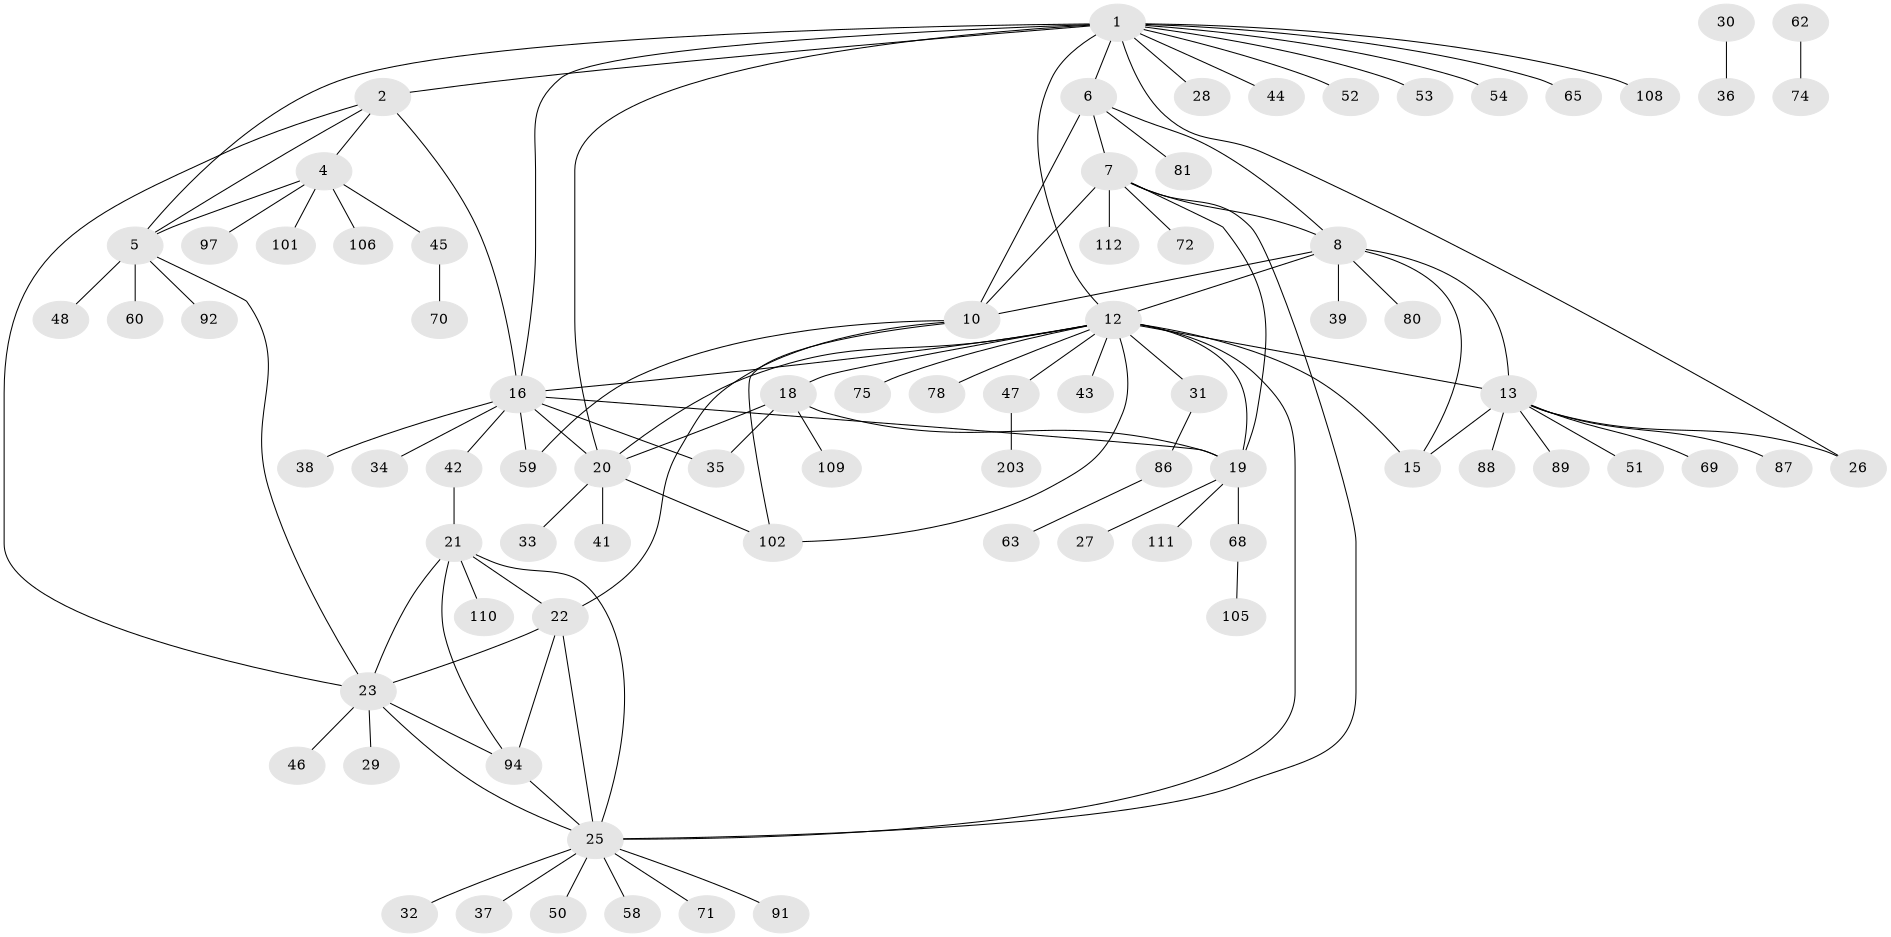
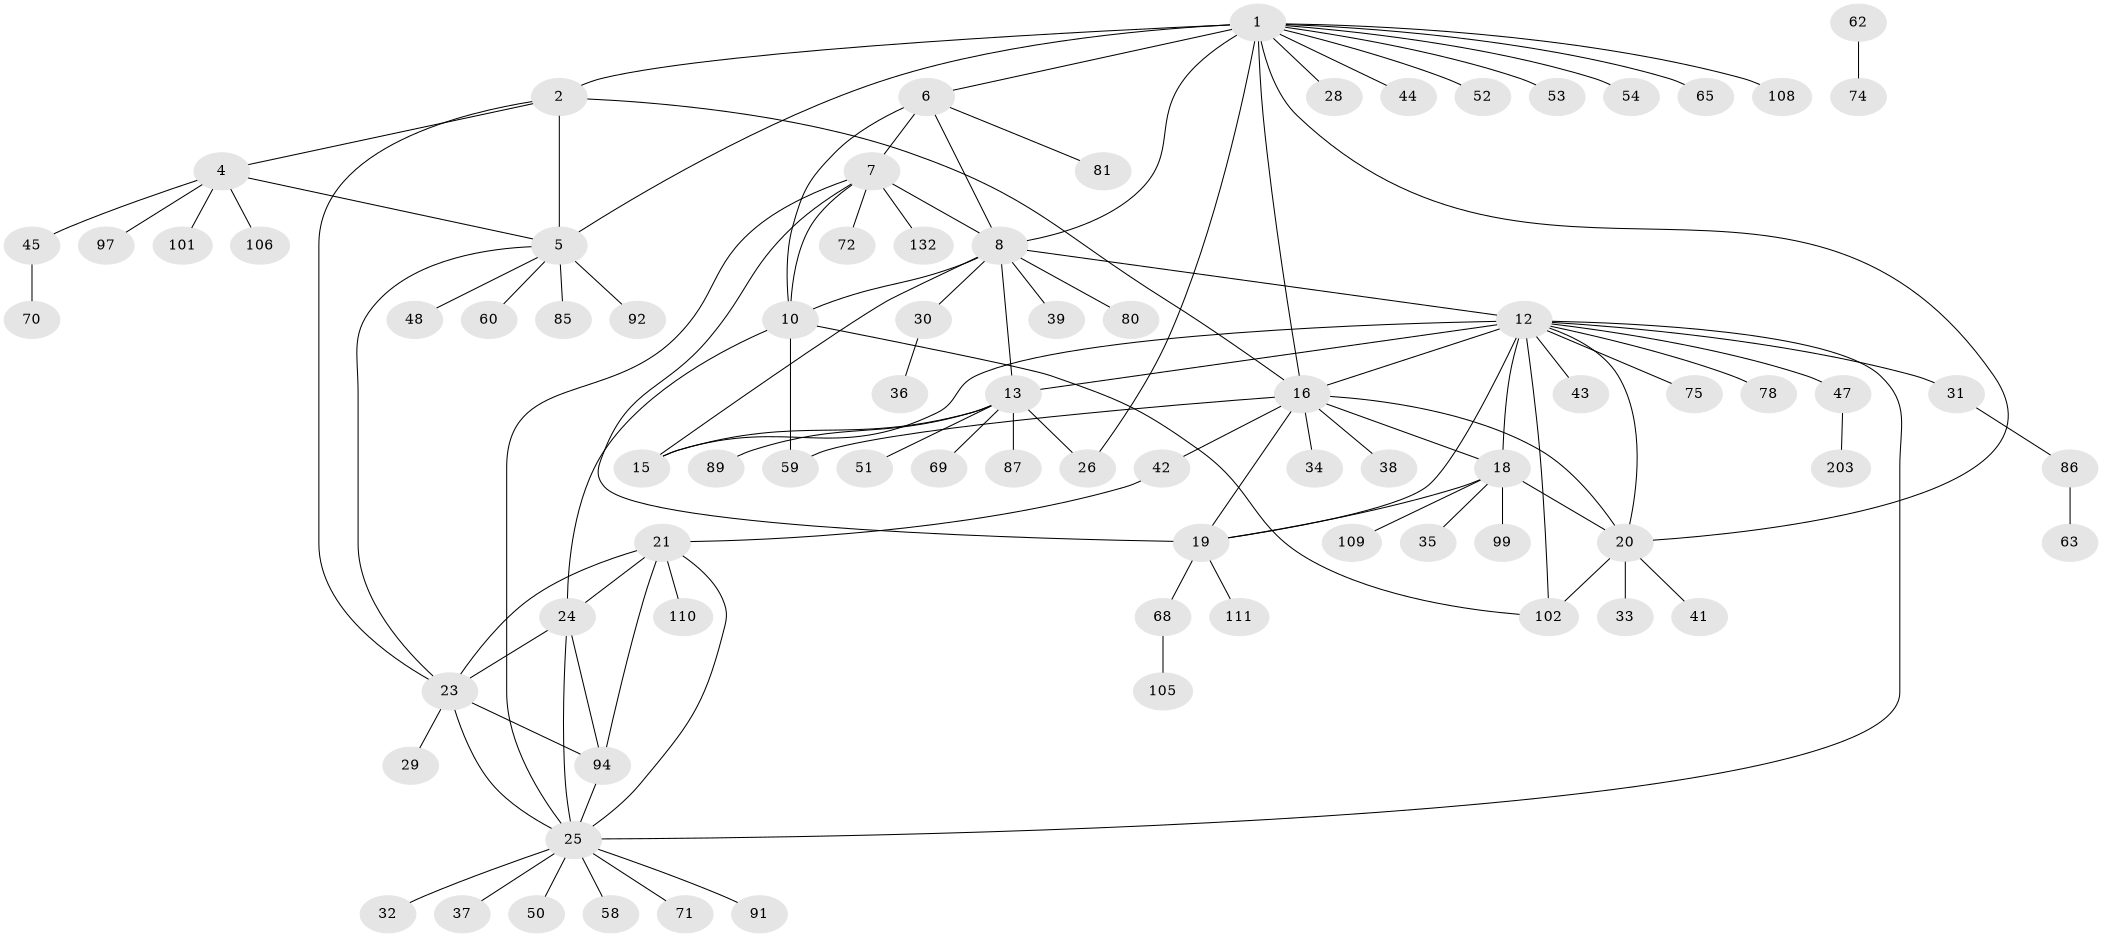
  graph {
    node [color=gray90 style=filled]
    1 [super="+3"]
    2 [super="+64"]
    5 [super="+95"]
    6
    8 [super="+11"]
    16 [super="+68"]
    20 [super="+107"]
    26 [super="+57"]
    28 [super="+86"]
    44
    52 [super="+92"]
    53 [super="+84"]
    54
    65
    n15 [label=108]
    4 [super="+94"]
    23 [super="+79"]
    45
    97
    101
    106
    48
    60
+   85
    n25 [label=92]
    7 [super="+9"]
    10 [super="+108"]
    81
    12 [super="+17"]
    13 [super="+14"]
    15
    30
    39
    80
    34 [super="+55"]
    19 [super="+93"]
    59
    18 [super="+78"]
    38
    42
    102
    33
    41
    25 [super="+83"]
    n45 [label=94 super="+100"]
    29
-   46
    70
    72
-   112
-   22
-   27
+   112 [label=132]
+   22 [label=24]
    n53 [label=68]
    111
    32
    37 [super="+49"]
    50
    58
    71
    91
    31
    43
    47
    75
    n65 [label=78]
    51
    69
    87
-   88
    89
    36
    74 [super="+96"]
    62
    35
+   99
    109
    n77 [label=86 super="+61"]
    n78 [label=203]
    21 [super="+40"]
    110
    105
    63
    1 -- 2 [weight=2]
    1 -- 5 [weight=2]
    1 -- 6
-   1 -- 12
+   1 -- 8
    1 -- 16
    1 -- 20
    1 -- 26
    1 -- 28
    1 -- 44
    1 -- 52
    1 -- 53
    1 -- 54
    1 -- 65
    1 -- n15
    2 -- 5
    2 -- 16
    2 -- 4
    2 -- 23
    5 -- 23
    5 -- 48
    5 -- 60
+   5 -- 85
    5 -- n25
    6 -- 8
    6 -- 7 [weight=2]
    6 -- 10
    6 -- 81
    8 -- 10
    8 -- 12
    8 -- 13 [weight=2]
    8 -- 15
+   8 -- 30
    8 -- 39
    8 -- 80
    16 -- 20
    16 -- 34
    16 -- 19
    16 -- 59
-   16 -- 35
+   16 -- 18
    16 -- 38
    16 -- 42
    20 -- 102
    20 -- 33
    20 -- 41
    4 -- 5
    4 -- 45
    4 -- 97
    4 -- 101
    4 -- 106
    23 -- 25
    23 -- n45
    23 -- 29
-   23 -- 46
    45 -- 70
    7 -- 8 [weight=2]
    7 -- 10 [weight=2]
    7 -- 19
    7 -- 25
    7 -- 72
    7 -- 112
    10 -- 59
    10 -- 102
    10 -- 22
    12 -- 16
    12 -- 20
    12 -- 13 [weight=2]
    12 -- 15
    12 -- 19
    12 -- 18
    12 -- 102
    12 -- 25
    12 -- 31
    12 -- 43
    12 -- 47
    12 -- 75
    12 -- n65
    13 -- 26
    13 -- 15 [weight=2]
    13 -- 51
    13 -- 69
    13 -- 87
-   13 -- 88
    13 -- 89
    30 -- 36
-   19 -- 27
    19 -- n53
    19 -- 111
    18 -- 20
    18 -- 19
    18 -- 35
+   18 -- 99
    18 -- 109
    42 -- 21
    25 -- 32
    25 -- 37
    25 -- 50
    25 -- 58
    25 -- 71
    25 -- 91
    n45 -- 25
    22 -- 23
    22 -- 25
    22 -- n45
    n53 -- 105
    31 -- n77
    47 -- n78
    62 -- 74
    n77 -- 63
    21 -- 23
    21 -- 25
    21 -- n45
    21 -- 22
    21 -- 110
  }
